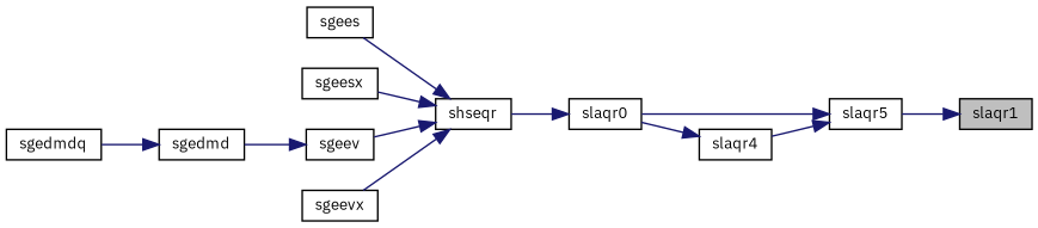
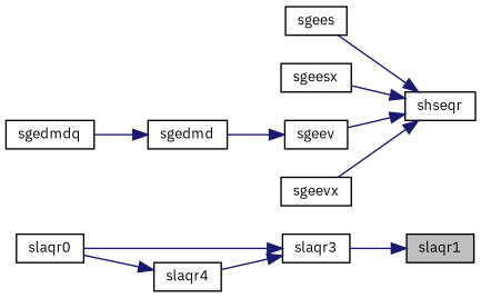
  digraph {
    fontname="IBM Plex Sans"
    rankdir=RL
    node [color=black fillcolor=white fontname="IBM Plex Sans" fontsize=10 shape=record style=filled]
    edge [color=midnightblue dir=back fontname="IBM Plex Sans" fontsize=10 labelfontname=Helvetica labelfontsize=10 style=solid]
    n1 [fillcolor=grey75 fontcolor=black height=0.2 label=slaqr1 width=0.4]
-   n2 [height=0.2 label=slaqr5 width=0.4]
+   n2 [height=0.2 label=slaqr3 width=0.4]
    n3 [height=0.2 label=slaqr0 width=0.4]
    n4 [height=0.2 label=slaqr4 width=0.4]
    n5 [height=0.2 label=shseqr width=0.4]
    n6 [height=0.2 label=sgees width=0.4]
    n7 [height=0.2 label=sgeesx width=0.4]
    n8 [height=0.2 label=sgeev width=0.4]
    n9 [height=0.2 label=sgeevx width=0.4]
    n10 [height=0.2 label=sgedmd width=0.4]
    n11 [height=0.2 label=sgedmdq width=0.4]
    n1 -> n2
    n2 -> n3
    n2 -> n4
-   n3 -> n5
    n4 -> n3
    n5 -> n6
    n5 -> n7
    n5 -> n8
    n5 -> n9
    n8 -> n10
    n10 -> n11
  }
